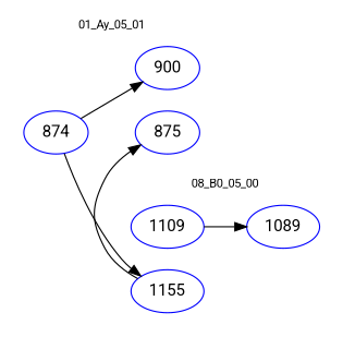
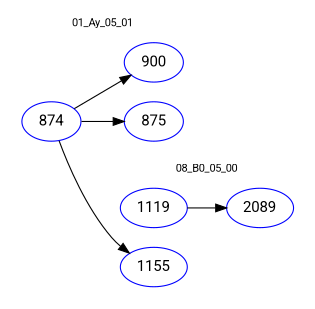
  digraph {
    fontname=Roboto
    rankdir=LR
    node [color=blue fontname=Roboto]
    edge [color=black fontname=Roboto]
    n1 [label=874]
    n2 [label=875]
    n3 [label=900]
-   n4 [label=1109]
-   n5 [label=1089]
+   n4 [label=1119]
+   n5 [label=2089]
    n6 [label=1155]
    subgraph cluster_1 {
      color=white
      fontsize=10
      label="01_Ay_05_01"
      n1
      n2
      n3
    }
    subgraph cluster_2 {
      color=white
      fontsize=10
      label="08_B0_05_00"
      n4
      n5
      n6
    }
-   n6 -> n2
+   n1 -> n2
    n1 -> n3
    n1 -> n6
    n4 -> n5
  }
